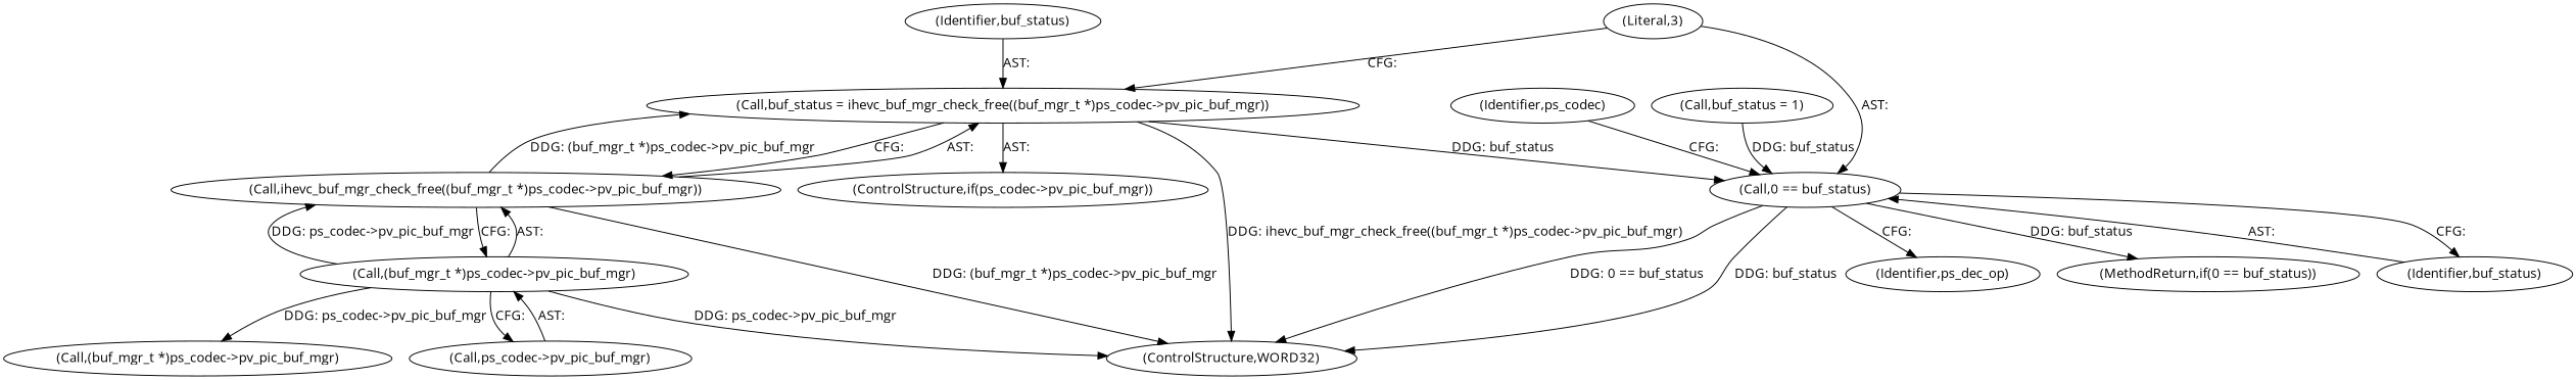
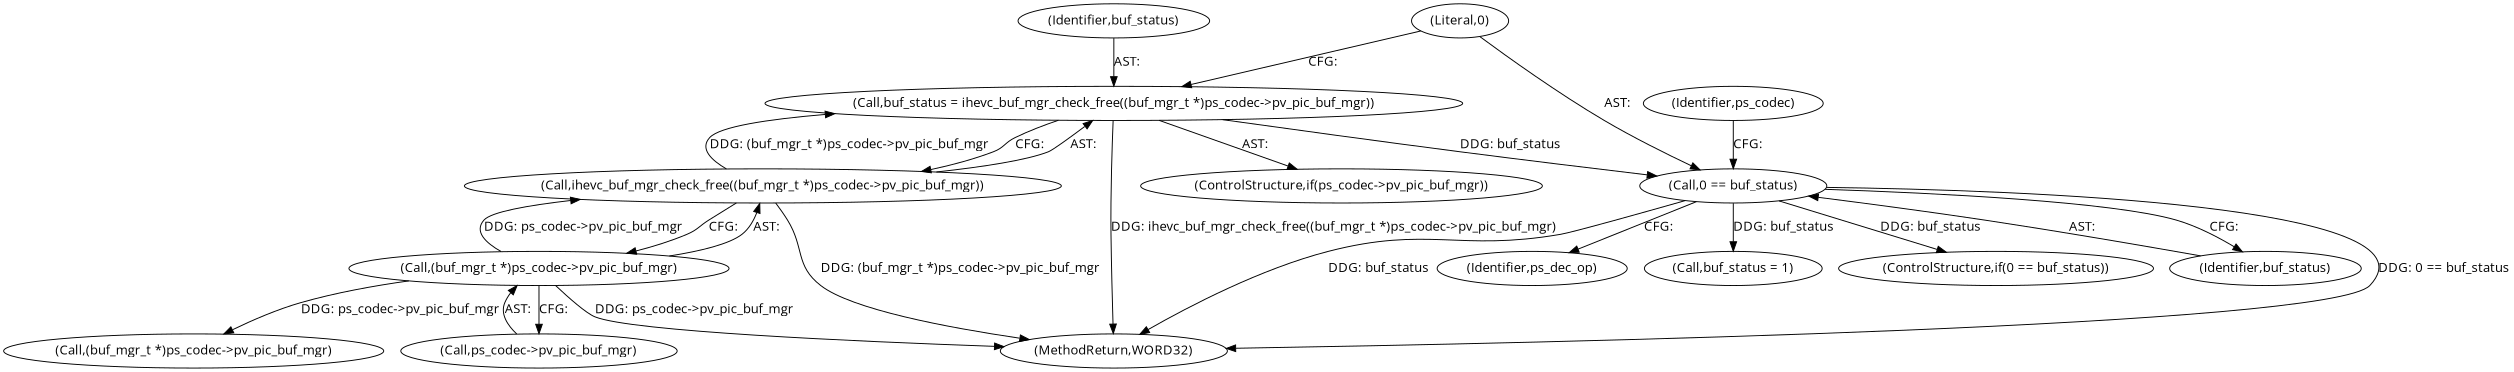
  digraph {
    fontname="Open Sans"
    node [fontname="Open Sans"]
    edge [fontname="Open Sans"]
    n1 [label="(Call,buf_status = ihevc_buf_mgr_check_free((buf_mgr_t *)ps_codec->pv_pic_buf_mgr))"]
    n2 [label="(Call,ihevc_buf_mgr_check_free((buf_mgr_t *)ps_codec->pv_pic_buf_mgr))"]
    n3 [label="(Call,0 == buf_status)"]
    n4 [label="(ControlStructure,if(ps_codec->pv_pic_buf_mgr))"]
-   n5 [label="(ControlStructure,WORD32)"]
+   n5 [label="(MethodReturn,WORD32)"]
    n6 [label="(Call,(buf_mgr_t *)ps_codec->pv_pic_buf_mgr)"]
-   n7 [label="(MethodReturn,if(0 == buf_status))"]
+   n7 [label="(ControlStructure,if(0 == buf_status))"]
    n8 [label="(Identifier,buf_status)"]
    n9 [label="(Identifier,ps_dec_op)"]
    n10 [label="(Call,(buf_mgr_t *)ps_codec->pv_pic_buf_mgr)"]
    n11 [label="(Call,ps_codec->pv_pic_buf_mgr)"]
-   n12 [label="(Literal,3)"]
+   n12 [label="(Literal,0)"]
    n13 [label="(Identifier,ps_codec)"]
    n14 [label="(Call,buf_status = 1)"]
    n15 [label="(Identifier,buf_status)"]
    n1 -> n2 [label="CFG: "]
    n1 -> n3 [label="DDG: buf_status"]
    n1 -> n4 [label="AST: "]
    n1 -> n5 [label="DDG: ihevc_buf_mgr_check_free((buf_mgr_t *)ps_codec->pv_pic_buf_mgr)"]
    n2 -> n1 [label="AST: "]
    n2 -> n1 [label="DDG: (buf_mgr_t *)ps_codec->pv_pic_buf_mgr"]
    n2 -> n5 [label="DDG: (buf_mgr_t *)ps_codec->pv_pic_buf_mgr"]
    n2 -> n6 [label="CFG: "]
    n3 -> n5 [label="DDG: 0 == buf_status"]
    n3 -> n5 [label="DDG: buf_status"]
    n3 -> n7 [label="DDG: buf_status"]
    n3 -> n8 [label="CFG: "]
    n3 -> n9 [label="CFG: "]
    n6 -> n2 [label="AST: "]
    n6 -> n2 [label="DDG: ps_codec->pv_pic_buf_mgr"]
    n6 -> n5 [label="DDG: ps_codec->pv_pic_buf_mgr"]
    n6 -> n10 [label="DDG: ps_codec->pv_pic_buf_mgr"]
    n6 -> n11 [label="CFG: "]
    n8 -> n3 [label="AST: "]
    n11 -> n6 [label="AST: "]
    n12 -> n1 [label="CFG: "]
    n12 -> n3 [label="AST: "]
    n13 -> n3 [label="CFG: "]
-   n14 -> n3 [label="DDG: buf_status"]
+   n3 -> n14 [label="DDG: buf_status"]
    n15 -> n1 [label="AST: "]
  }
